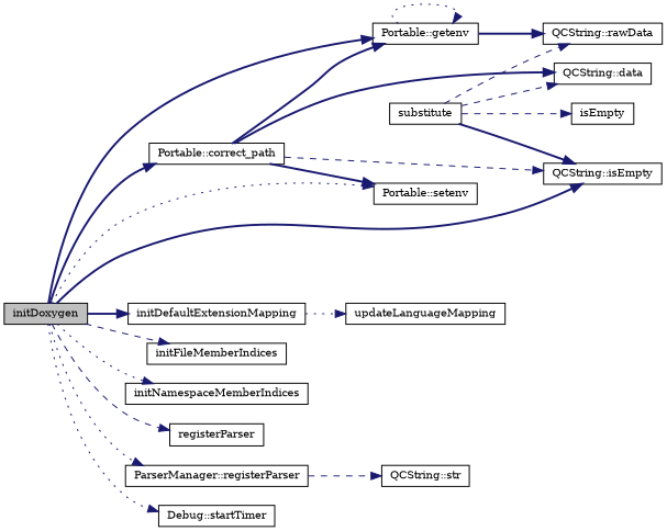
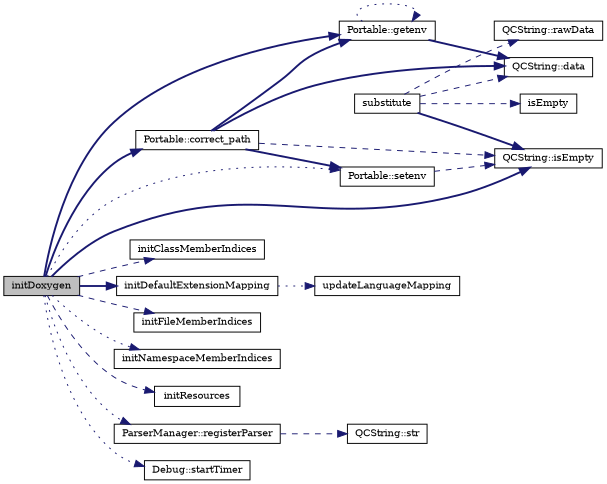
  digraph {
    fontname="DejaVu Serif"
    rankdir=LR
    node [color=black fillcolor=white fontname="DejaVu Serif" fontsize=10 shape=record style=filled]
    edge [color=midnightblue fontname="DejaVu Serif" fontsize=10 labelfontname=Helvetica labelfontsize=10 style=bold]
    n1 [fillcolor=grey75 fontcolor=black height=0.2 label=initDoxygen width=0.4]
    n2 [height=0.2 label="Portable::correct_path" width=0.4]
    n3 [height=0.2 label="Portable::getenv" width=0.4]
    n4 [height=0.2 label="QCString::isEmpty" width=0.4]
    n5 [height=0.2 label="Portable::setenv" width=0.4]
+   n6 [height=0.2 label=initClassMemberIndices width=0.4]
    n7 [height=0.2 label=initDefaultExtensionMapping width=0.4]
    n8 [height=0.2 label=initFileMemberIndices width=0.4]
    n9 [height=0.2 label=initNamespaceMemberIndices width=0.4]
-   n10 [height=0.2 label=registerParser width=0.4]
+   n10 [height=0.2 label=initResources width=0.4]
    n11 [height=0.2 label="ParserManager::registerParser" width=0.4]
    n12 [height=0.2 label="Debug::startTimer" width=0.4]
    n13 [height=0.2 label="QCString::data" width=0.4]
    n14 [height=0.2 label=updateLanguageMapping width=0.4]
    n15 [height=0.2 label="QCString::str" width=0.4]
    n16 [height=0.2 label=substitute width=0.4]
    n17 [height=0.2 label=isEmpty width=0.4]
    n18 [height=0.2 label="QCString::rawData" width=0.4]
    n1 -> n2
    n1 -> n3
    n1 -> n4
    n1 -> n5 [style=dotted]
+   n1 -> n6 [style=dashed]
    n1 -> n7
    n1 -> n8 [style=dashed]
    n1 -> n9 [style=dotted]
    n1 -> n10 [style=dashed]
    n1 -> n11 [style=dotted]
    n1 -> n12 [style=dotted]
    n2 -> n3
    n2 -> n4 [style=dashed]
    n2 -> n5
    n2 -> n13
    n3 -> n3 [style=dotted]
-   n3 -> n18
+   n3 -> n13
+   n5 -> n4 [style=dashed]
    n7 -> n14 [style=dotted]
    n11 -> n15 [style=dashed]
    n16 -> n4
    n16 -> n13 [style=dashed]
    n16 -> n17 [style=dashed]
    n16 -> n18 [style=dashed]
  }
